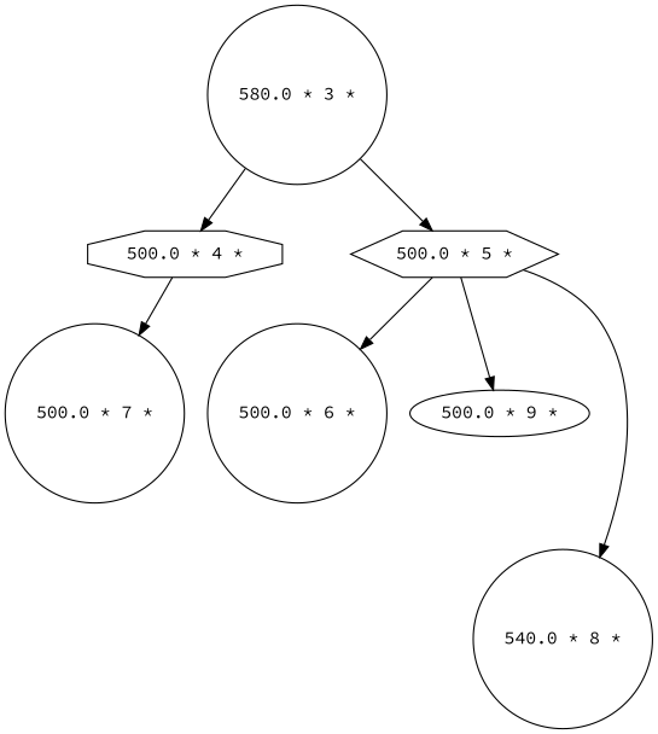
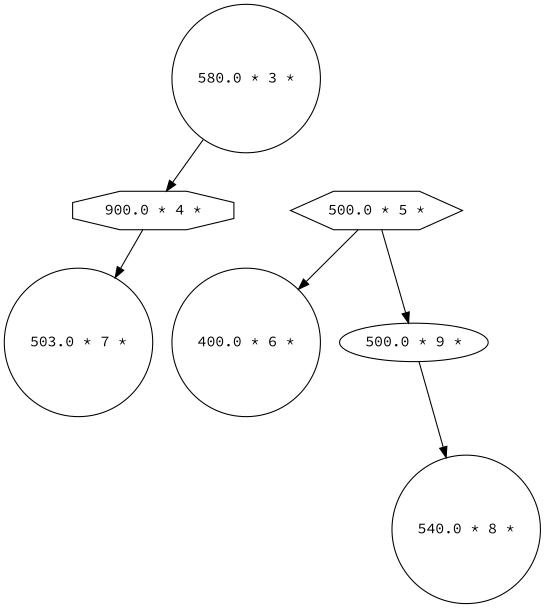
  digraph {
    fontname="Source Code Pro"
    node [fontname="Source Code Pro" shape=circle]
    edge [fontname="Source Code Pro"]
    n1 [label="580.0 * 3 *"]
-   n2 [label="500.0 * 4 *" shape=octagon]
+   n2 [label="900.0 * 4 *" shape=octagon]
    n3 [label="500.0 * 5 *" shape=hexagon]
-   n4 [label="500.0 * 7 *"]
-   n5 [label="500.0 * 6 *"]
+   n4 [label="503.0 * 7 *"]
+   n5 [label="400.0 * 6 *"]
    n6 [label="500.0 * 9 *" shape=ellipse]
    n7 [label="540.0 * 8 *"]
    n1 -> n2
-   n1 -> n3
    n2 -> n4
    n3 -> n5
    n3 -> n6
-   n3 -> n7
+   n6 -> n7
  }
